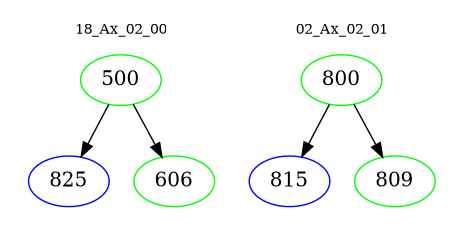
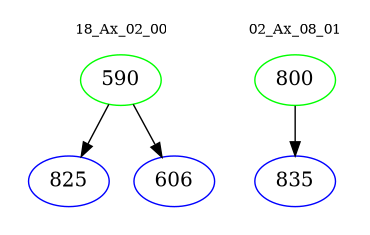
  digraph {
    node [color=green]
    edge [color=black]
-   n1 [label=500]
+   n1 [label=590]
    n2 [color=blue label=825]
-   n3 [label=606]
+   n3 [color=blue label=606]
    n4 [label=800]
-   n5 [color=blue label=815]
-   n6 [label=809]
+   n5 [color=blue label=835]
    subgraph cluster_1 {
      color=white
      fontsize=10
      label="18_Ax_02_00"
      n1
      n2
      n3
    }
    subgraph cluster_2 {
      color=white
      fontsize=10
-     label="02_Ax_02_01"
+     label="02_Ax_08_01"
      n4
      n5
-     n6
    }
    n1 -> n2
    n1 -> n3
    n4 -> n5
-   n4 -> n6
  }
